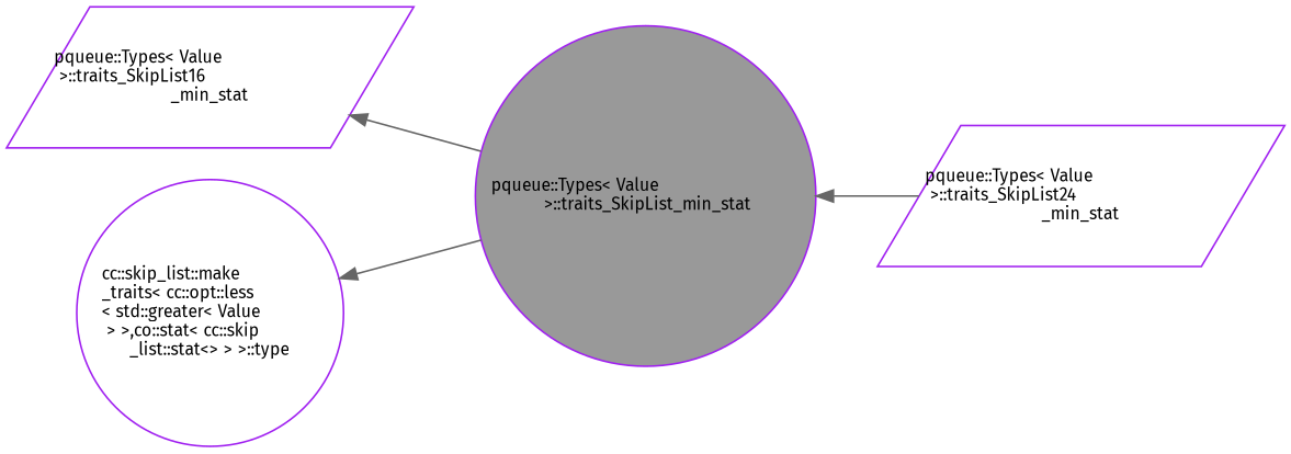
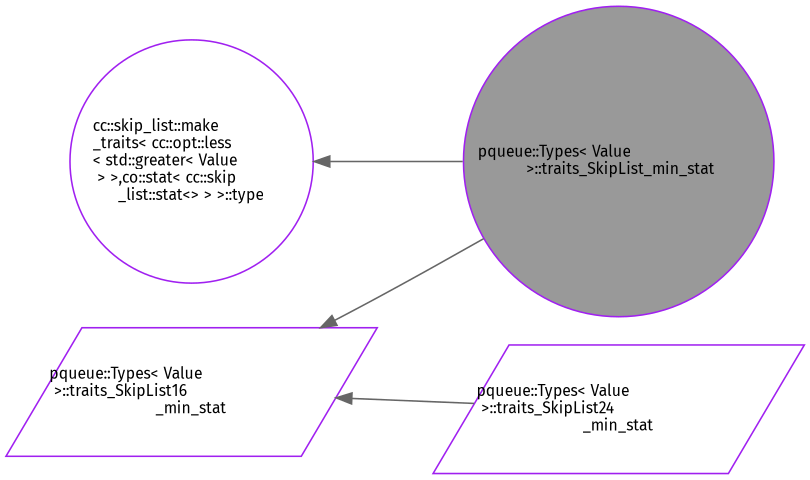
  digraph {
    fontname="Fira Sans"
    rankdir=LR
    node [color=purple fillcolor=white fontname="Fira Sans" fontsize=10 shape=circle style=filled]
    edge [color=gray40 dir=back fontname="Fira Sans" fontsize=10 labelfontname=Helvetica labelfontsize=10 style=solid]
    n1 [fillcolor=grey60 fontcolor=black height=0.2 label="pqueue::Types\< Value\l \>::traits_SkipList_min_stat" width=0.4]
    n2 [height=0.2 label="pqueue::Types\< Value\l \>::traits_SkipList24\l_min_stat" shape=parallelogram width=0.4]
    n3 [height=0.2 label="pqueue::Types\< Value\l \>::traits_SkipList16\l_min_stat" shape=parallelogram width=0.4]
    n4 [height=0.2 label="cc::skip_list::make\l_traits\< cc::opt::less\l\< std::greater\< Value\l \> \>,co::stat\< cc::skip\l_list::stat\<\> \> \>::type" width=0.4]
-   n1 -> n2
+   n3 -> n2
    n3 -> n1
    n4 -> n1
  }
